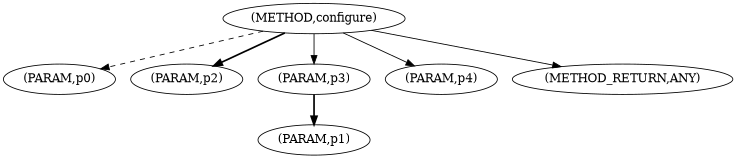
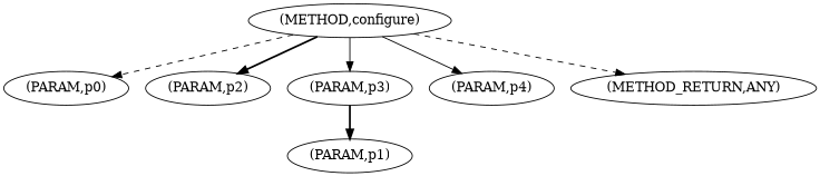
  digraph {
    edge [style=dashed]
    n1 [label=<(METHOD,configure)>]
    n2 [label=<(PARAM,p0)>]
    n3 [label=<(PARAM,p2)>]
    n4 [label=<(PARAM,p3)>]
    n5 [label=<(PARAM,p4)>]
    n6 [label=<(METHOD_RETURN,ANY)>]
    n7 [label=<(PARAM,p1)>]
    n1 -> n2
    n1 -> n3 [style=bold]
    n1 -> n4 [style=solid]
    n1 -> n5 [style=solid]
-   n1 -> n6 [style=solid]
+   n1 -> n6
    n4 -> n7 [style=bold]
  }
